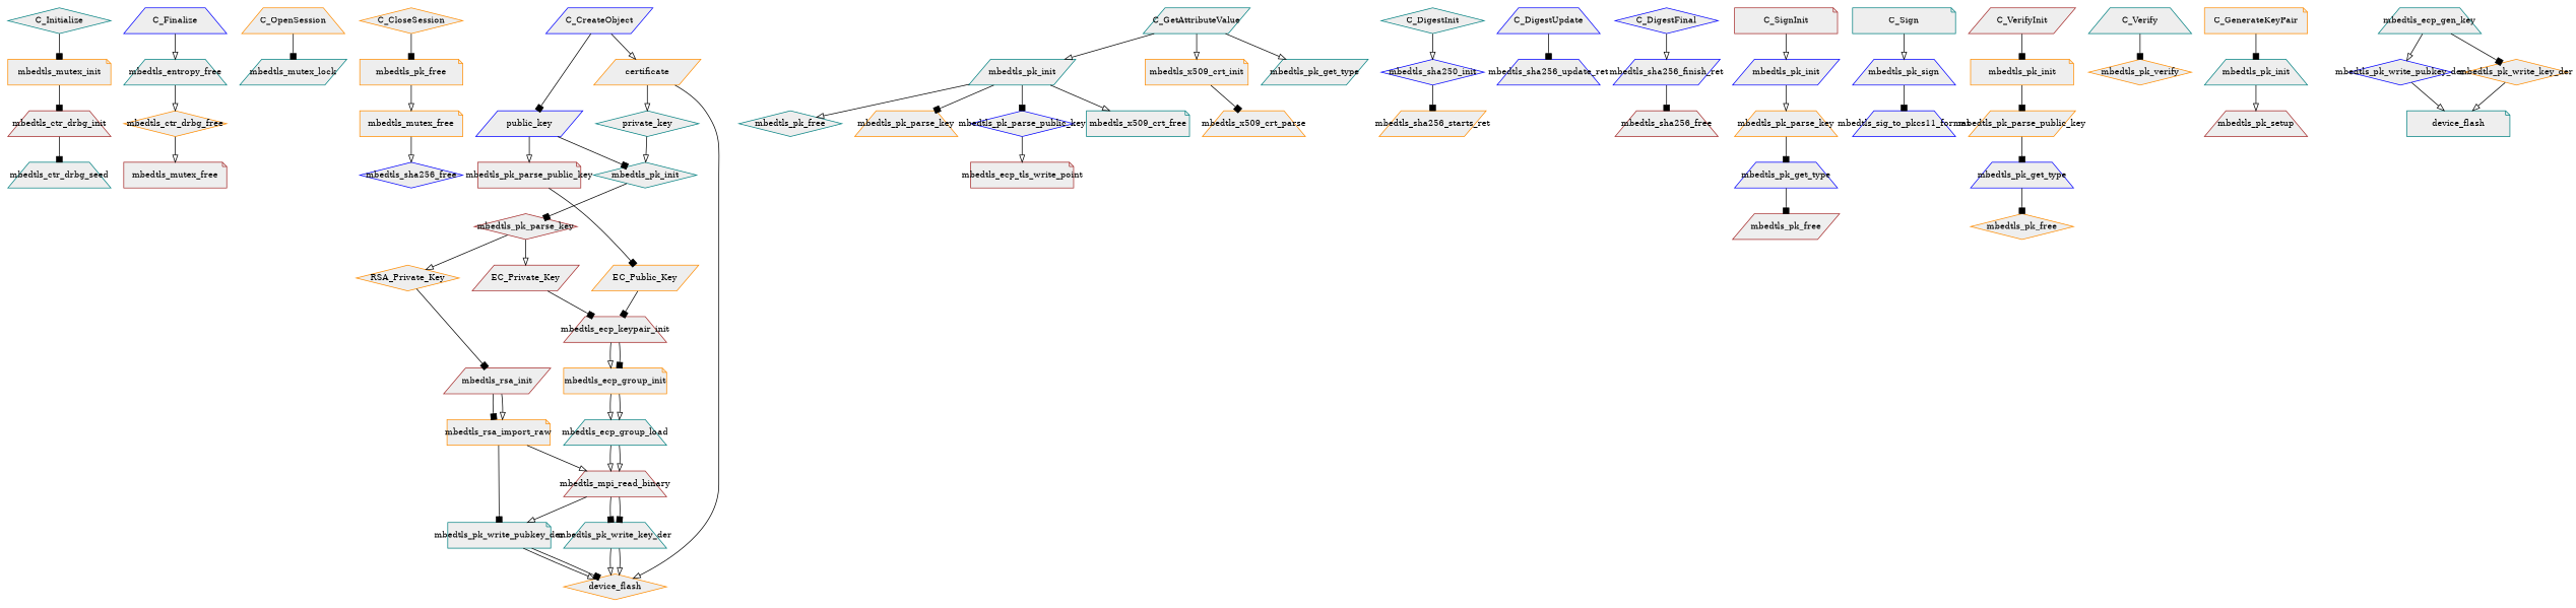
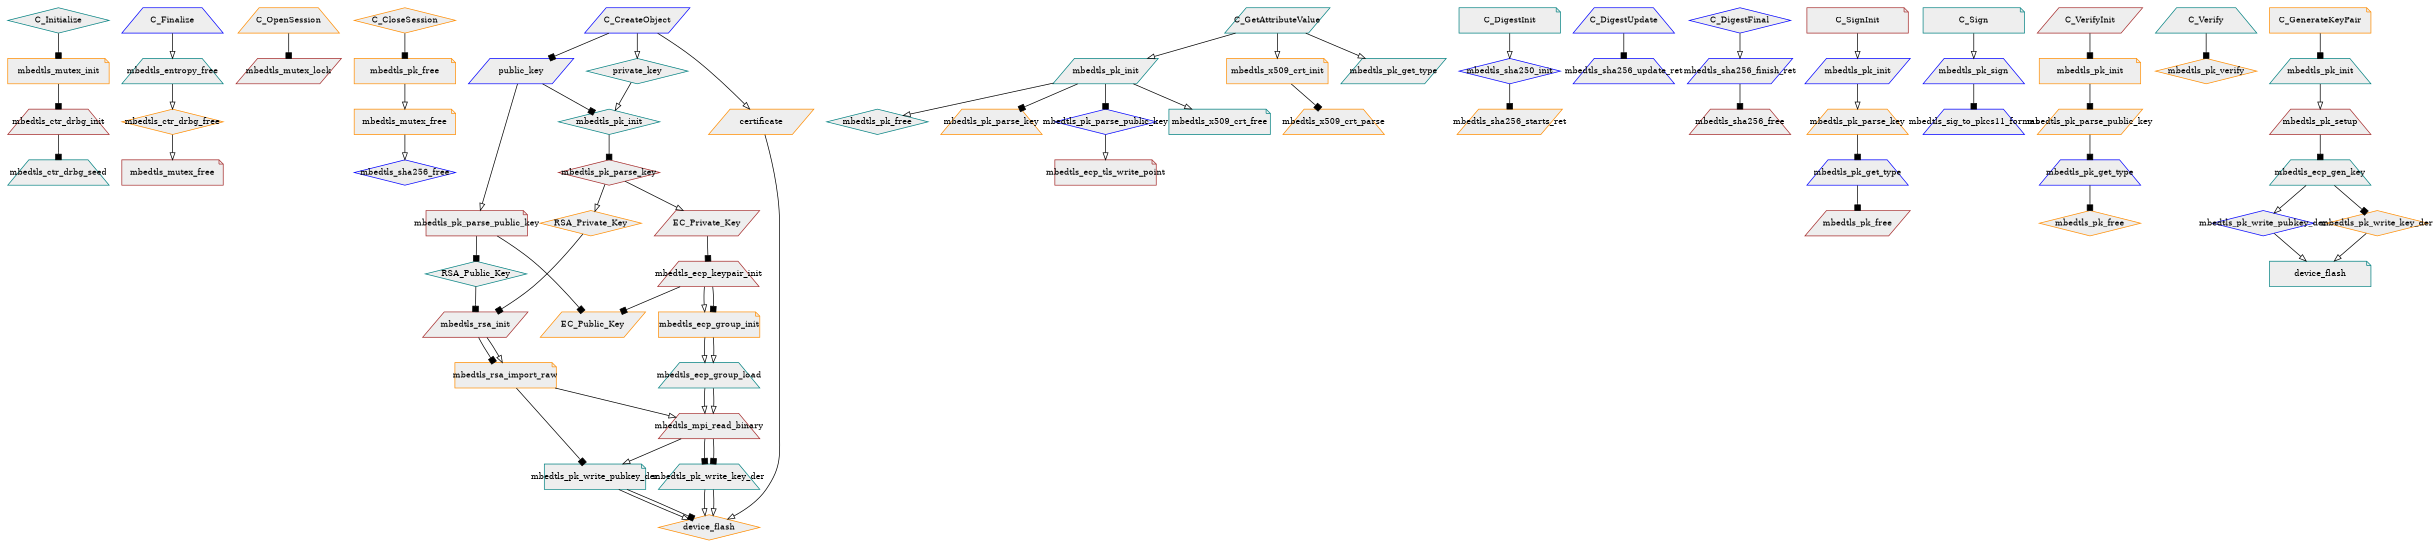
  digraph {
    node [color=darkorange fillcolor="#eeeeee" fixedsize=true fontsize=12 shape=trapezium style="filled,solid"]
    edge [arrowhead=onormal]
    C_Initialize [color=teal shape=diamond style=filled width=2.0]
    mbedtls_mutex_init [shape=note width=2.0]
    mbedtls_ctr_drbg_init [color=brown width=2.0]
    mbedtls_ctr_drbg_seed [color=teal width=2.0]
    C_Finalize [color=blue style=filled width=2.0]
    mbedtls_entropy_free [color=teal width=2.0]
    mbedtls_ctr_drbg_free [shape=diamond width=2.0]
    mbedtls_mutex_free [color=brown shape=note width=2.0]
    C_OpenSession [style=filled width=2.0]
-   mbedtls_mutex_lock [color=teal shape=parallelogram width=2.0]
+   mbedtls_mutex_lock [color=brown shape=parallelogram width=2.0]
    C_CloseSession [shape=diamond style=filled width=2.0]
    mbedtls_pk_free [shape=note width=2.0]
    n13 [label=mbedtls_mutex_free shape=note width=2.0]
    mbedtls_sha256_free [color=blue shape=diamond width=2.0]
    C_CreateObject [color=blue shape=parallelogram style=filled width=2.0]
    private_key [color=teal shape=diamond style=filled width=2.0]
    public_key [color=blue shape=parallelogram style=filled width=2.0]
    certificate [shape=parallelogram style=filled width=2.0]
    mbedtls_pk_init [color=teal shape=diamond width=2.0]
    mbedtls_pk_parse_public_key [color=brown shape=note width=2.0]
    device_flash [shape=diamond style=filled width=2.0]
    mbedtls_pk_parse_key [color=brown shape=diamond width=2.0]
    EC_Public_Key [shape=parallelogram style=filled width=2.0]
+   RSA_Public_Key [color=teal shape=diamond style=filled width=2.0]
    EC_Private_Key [color=brown shape=parallelogram style=filled width=2.0]
    mbedtls_ecp_keypair_init [color=brown width=2.0]
    mbedtls_ecp_group_init [shape=note width=2.0]
    RSA_Private_Key [shape=diamond style=filled width=2.0]
    mbedtls_rsa_init [color=brown shape=parallelogram width=2.0]
    mbedtls_rsa_import_raw [shape=note width=2.0]
    mbedtls_ecp_group_load [color=teal width=2.0]
    mbedtls_mpi_read_binary [color=brown width=2.0]
    mbedtls_pk_write_key_der [color=teal width=2.0]
    mbedtls_pk_write_pubkey_der [color=teal shape=note width=2.0]
    C_GetAttributeValue [color=teal shape=parallelogram style=filled width=2.0]
    n36 [color=teal label=mbedtls_pk_init shape=parallelogram width=2.0]
    mbedtls_x509_crt_init [shape=note width=2.0]
    mbedtls_pk_get_type [color=teal shape=parallelogram width=2.0]
    n39 [color=teal label=mbedtls_pk_free shape=diamond width=2.0]
    n40 [label=mbedtls_pk_parse_key width=2.0]
    n41 [color=blue label=mbedtls_pk_parse_public_key shape=diamond width=2.0]
    mbedtls_x509_crt_free [color=teal shape=note width=2.0]
    mbedtls_x509_crt_parse [width=2.0]
    mbedtls_ecp_tls_write_point [color=brown shape=note width=2.0]
-   C_DigestInit [color=teal shape=diamond style=filled width=2.0]
+   C_DigestInit [color=teal shape=note style=filled width=2.0]
    n46 [color=blue label=mbedtls_sha250_init shape=diamond width=2.0]
    mbedtls_sha256_starts_ret [shape=parallelogram width=2.0]
    C_DigestUpdate [color=blue style=filled width=2.0]
    mbedtls_sha256_update_ret [color=blue width=2.0]
    C_DigestFinal [color=blue shape=diamond style=filled width=2.0]
    mbedtls_sha256_finish_ret [color=blue shape=parallelogram width=2.0]
    n52 [color=brown label=mbedtls_sha256_free width=2.0]
    C_SignInit [color=brown shape=note style=filled width=2.0]
    n54 [color=blue label=mbedtls_pk_init shape=parallelogram width=2.0]
    n55 [label=mbedtls_pk_parse_key width=2.0]
    n56 [color=blue label=mbedtls_pk_get_type width=2.0]
    n57 [color=brown label=mbedtls_pk_free shape=parallelogram width=2.0]
    n58 [color=blue label=mbedtls_sig_to_pkcs11_format width=2.0]
    C_Sign [color=teal shape=note style=filled width=2.0]
    mbedtls_pk_sign [color=blue width=2.0]
    C_VerifyInit [color=brown shape=parallelogram style=filled width=2.0]
    n62 [label=mbedtls_pk_init shape=note width=2.0]
    n63 [label=mbedtls_pk_parse_public_key shape=parallelogram width=2.0]
    n64 [color=blue label=mbedtls_pk_get_type width=2.0]
    n65 [label=mbedtls_pk_free shape=diamond width=2.0]
    C_Verify [color=teal style=filled width=2.0]
    mbedtls_pk_verify [shape=diamond width=2.0]
    C_GenerateKeyPair [shape=note style=filled width=2.0]
    n69 [color=teal label=mbedtls_pk_init width=2.0]
    n70 [color=brown label=mbedtls_pk_setup width=2.0]
    n71 [color=teal label=device_flash shape=note style=filled width=2.0]
    mbedtls_ecp_gen_key [color=teal width=2.0]
    n73 [color=blue label=mbedtls_pk_write_pubkey_der shape=diamond width=2.0]
    n74 [label=mbedtls_pk_write_key_der shape=diamond width=2.0]
    C_Initialize -> mbedtls_mutex_init [arrowhead=box]
    mbedtls_mutex_init -> mbedtls_ctr_drbg_init [arrowhead=box]
    mbedtls_ctr_drbg_init -> mbedtls_ctr_drbg_seed [arrowhead=box]
    C_Finalize -> mbedtls_entropy_free
    mbedtls_entropy_free -> mbedtls_ctr_drbg_free
    mbedtls_ctr_drbg_free -> mbedtls_mutex_free
    C_OpenSession -> mbedtls_mutex_lock [arrowhead=box]
    C_CloseSession -> mbedtls_pk_free [arrowhead=box]
    mbedtls_pk_free -> n13
    n13 -> mbedtls_sha256_free
-   certificate -> private_key
+   C_CreateObject -> private_key
    C_CreateObject -> public_key [arrowhead=box]
    C_CreateObject -> certificate
    private_key -> mbedtls_pk_init
    public_key -> mbedtls_pk_init [arrowhead=box]
    public_key -> mbedtls_pk_parse_public_key
    certificate -> device_flash
    mbedtls_pk_init -> mbedtls_pk_parse_key [arrowhead=box]
    mbedtls_pk_parse_public_key -> EC_Public_Key [arrowhead=box]
+   mbedtls_pk_parse_public_key -> RSA_Public_Key [arrowhead=box]
    mbedtls_pk_parse_key -> EC_Private_Key
    mbedtls_pk_parse_key -> RSA_Private_Key
-   EC_Public_Key -> mbedtls_ecp_keypair_init [arrowhead=box]
+   mbedtls_ecp_keypair_init -> EC_Public_Key [arrowhead=box]
+   RSA_Public_Key -> mbedtls_rsa_init [arrowhead=box]
    EC_Private_Key -> mbedtls_ecp_keypair_init [arrowhead=box]
    mbedtls_ecp_keypair_init -> mbedtls_ecp_group_init
    mbedtls_ecp_keypair_init -> mbedtls_ecp_group_init [arrowhead=box]
    mbedtls_ecp_group_init -> mbedtls_ecp_group_load
    mbedtls_ecp_group_init -> mbedtls_ecp_group_load
    RSA_Private_Key -> mbedtls_rsa_init [arrowhead=box]
    mbedtls_rsa_init -> mbedtls_rsa_import_raw [arrowhead=box]
    mbedtls_rsa_init -> mbedtls_rsa_import_raw
    mbedtls_rsa_import_raw -> mbedtls_mpi_read_binary
    mbedtls_rsa_import_raw -> mbedtls_pk_write_pubkey_der [arrowhead=box]
    mbedtls_ecp_group_load -> mbedtls_mpi_read_binary
    mbedtls_ecp_group_load -> mbedtls_mpi_read_binary
    mbedtls_mpi_read_binary -> mbedtls_pk_write_key_der [arrowhead=box]
    mbedtls_mpi_read_binary -> mbedtls_pk_write_key_der [arrowhead=box]
    mbedtls_mpi_read_binary -> mbedtls_pk_write_pubkey_der
    mbedtls_pk_write_key_der -> device_flash
    mbedtls_pk_write_key_der -> device_flash
    mbedtls_pk_write_pubkey_der -> device_flash
    mbedtls_pk_write_pubkey_der -> device_flash [arrowhead=box]
    C_GetAttributeValue -> n36
    C_GetAttributeValue -> mbedtls_x509_crt_init
    C_GetAttributeValue -> mbedtls_pk_get_type
    n36 -> n39
    n36 -> n40 [arrowhead=box]
    n36 -> n41 [arrowhead=box]
    n36 -> mbedtls_x509_crt_free
    mbedtls_x509_crt_init -> mbedtls_x509_crt_parse [arrowhead=box]
    n41 -> mbedtls_ecp_tls_write_point
    C_DigestInit -> n46
    n46 -> mbedtls_sha256_starts_ret [arrowhead=box]
    C_DigestUpdate -> mbedtls_sha256_update_ret [arrowhead=box]
    C_DigestFinal -> mbedtls_sha256_finish_ret
    mbedtls_sha256_finish_ret -> n52 [arrowhead=box]
    C_SignInit -> n54
    n54 -> n55
    n55 -> n56 [arrowhead=box]
    n56 -> n57 [arrowhead=box]
    C_Sign -> mbedtls_pk_sign
    mbedtls_pk_sign -> n58 [arrowhead=box]
    C_VerifyInit -> n62 [arrowhead=box]
    n62 -> n63 [arrowhead=box]
    n63 -> n64 [arrowhead=box]
    n64 -> n65 [arrowhead=box]
    C_Verify -> mbedtls_pk_verify [arrowhead=box]
    C_GenerateKeyPair -> n69 [arrowhead=box]
    n69 -> n70
+   n70 -> mbedtls_ecp_gen_key [arrowhead=box]
    mbedtls_ecp_gen_key -> n73
    mbedtls_ecp_gen_key -> n74 [arrowhead=box]
    n73 -> n71
    n74 -> n71
  }
